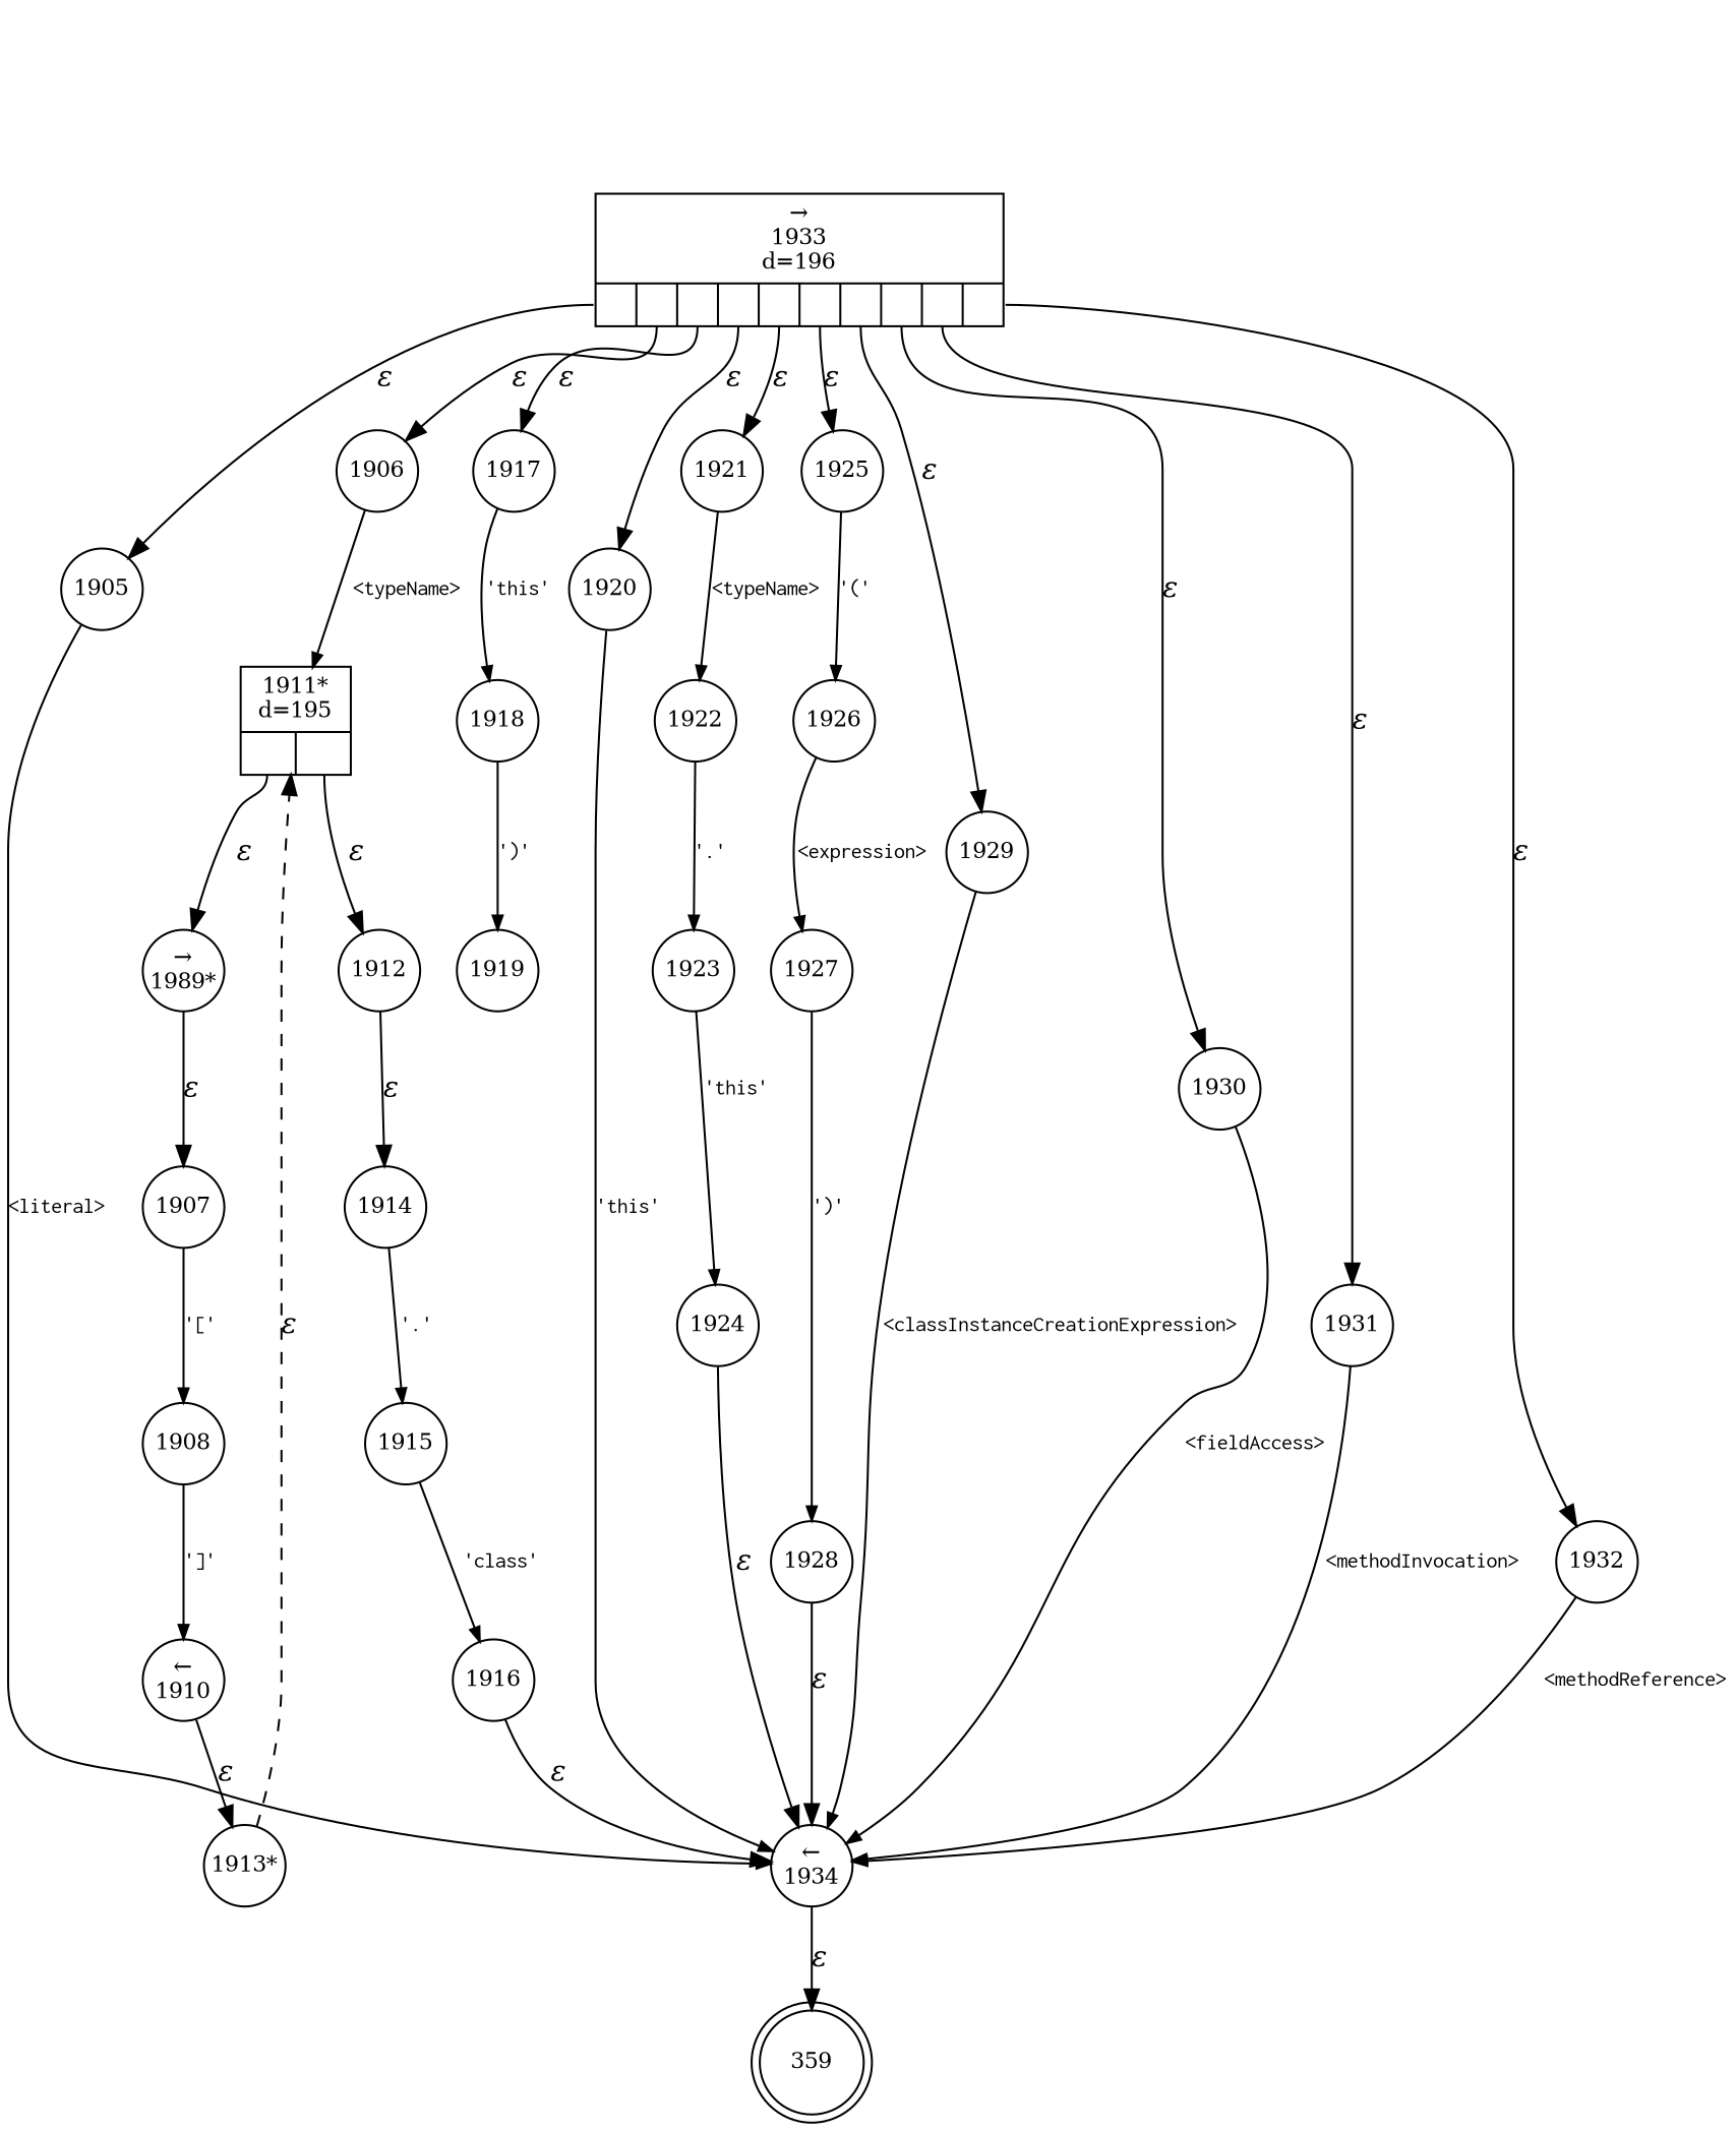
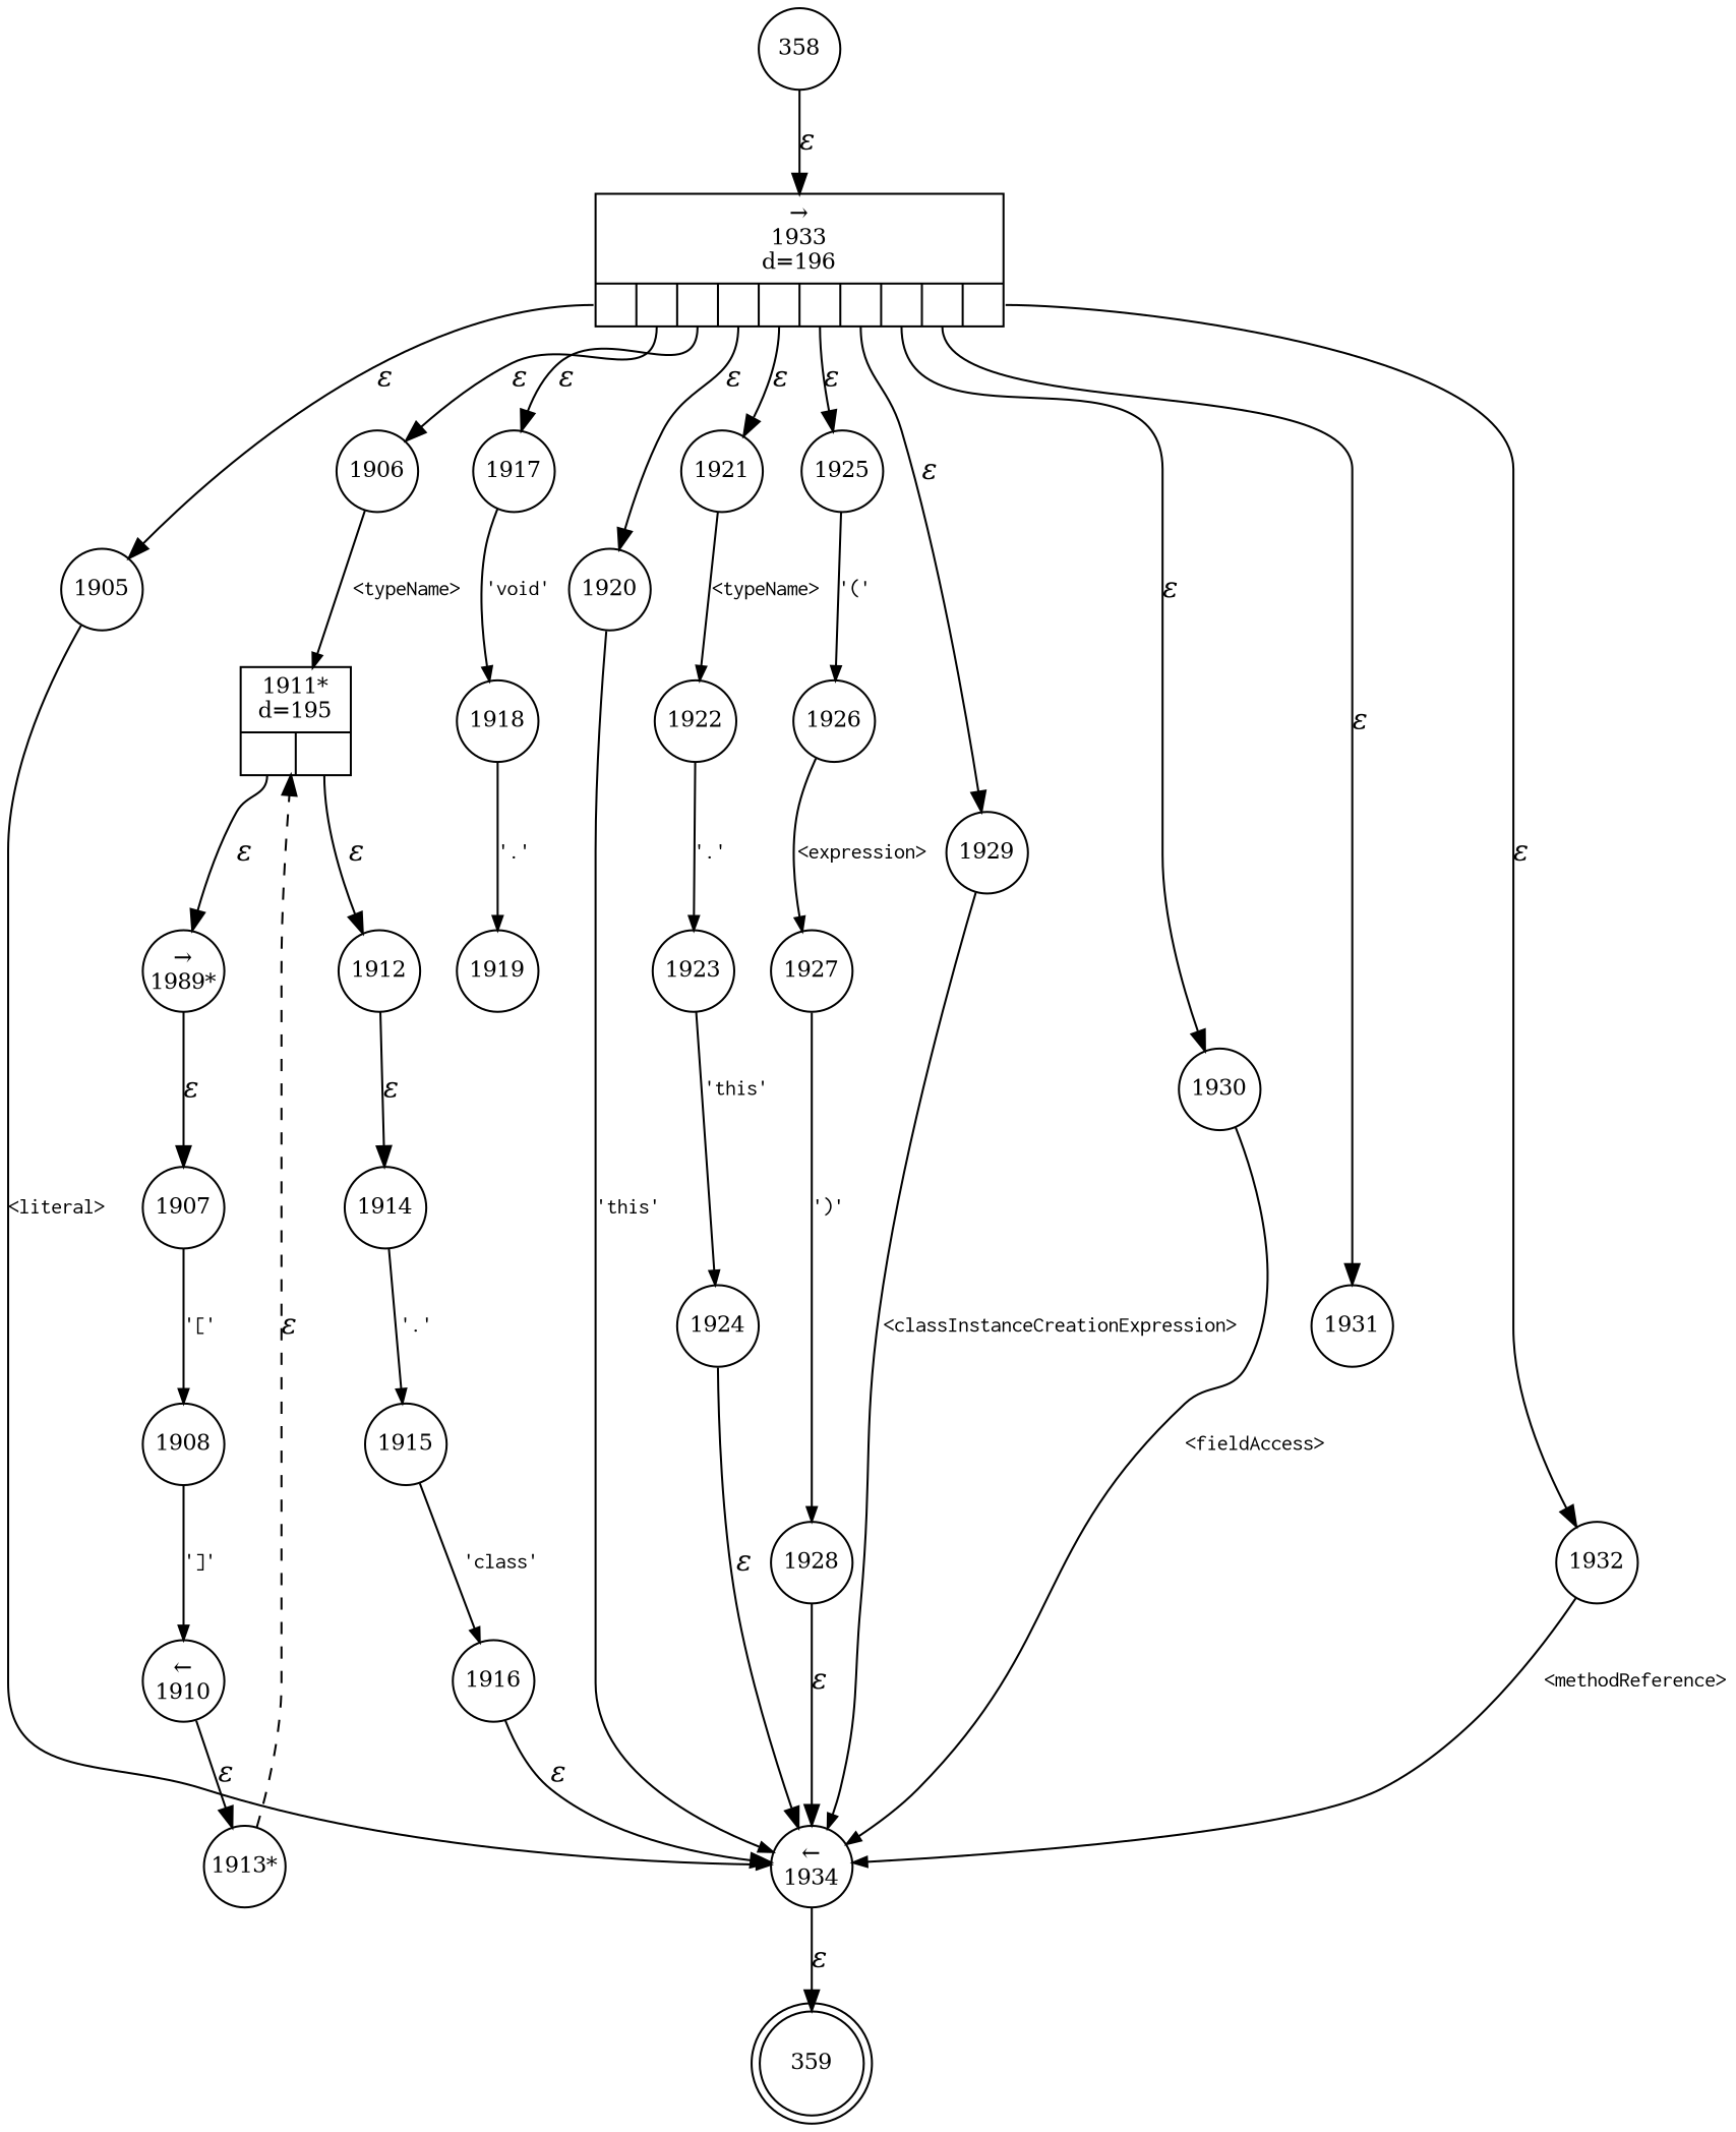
  digraph {
    rankdir=TB
    node [fixedsize=true fontsize=11 shape=circle peripheries=1]
    edge [fontname="Times-Italic"]
    n1 [label=359 shape=doublecircle width=.6 peripheries=""]
    n2 [label=1920 width=.55]
    n3 [label="&larr;\n1934" width=.55]
    n4 [label=1921 width=.55]
    n5 [label=1922 width=.55]
    n6 [label=1923 width=.55]
    n7 [label=1924 width=.55]
    n8 [label=1925 width=.55]
    n9 [label=1926 width=.55]
    n10 [label=1927 width=.55]
    n11 [label=1928 width=.55]
    n12 [label=1929 width=.55]
    n13 [label=1930 width=.55]
    n14 [label=1931 width=.55]
    n15 [label=1932 width=.55]
    n16 [fixedsize=false label="{&rarr;\n1933\nd=196|{<p0>|<p1>|<p2>|<p3>|<p4>|<p5>|<p6>|<p7>|<p8>|<p9>}}" shape=record]
    n17 [label=1905 width=.55]
    n18 [label=1906 width=.55]
    n19 [label=1917 width=.55]
    n20 [fixedsize=false label="{1911*\nd=195|{<p0>|<p1>}}" shape=record]
    n21 [label=1918 width=.55]
+   n22 [label=358 width=.55]
    n23 [label="&rarr;\n1989*" width=.55]
    n24 [label=1912 width=.55]
    n25 [label=1907 width=.55]
    n26 [label=1908 width=.55]
    n27 [label="&larr;\n1910" width=.55]
    n28 [label="1913*" width=.55]
    n29 [label=1914 width=.55]
    n30 [label=1915 width=.55]
    n31 [label=1916 width=.55]
    n32 [label=1919 width=.55]
    n2 -> n3 [arrowhead=normal arrowsize=.7 fontname=Courier fontsize=11 label="'this'"]
    n3 -> n1 [label="&epsilon;"]
    n4 -> n5 [arrowhead=normal arrowsize=.7 fontname=Courier fontsize=11 label="<typeName>"]
    n5 -> n6 [arrowhead=normal arrowsize=.7 fontname=Courier fontsize=11 label="'.'"]
    n6 -> n7 [arrowhead=normal arrowsize=.7 fontname=Courier fontsize=11 label="'this'"]
    n7 -> n3 [label="&epsilon;"]
    n8 -> n9 [arrowhead=normal arrowsize=.7 fontname=Courier fontsize=11 label="'('"]
    n9 -> n10 [arrowhead=normal arrowsize=.7 fontname=Courier fontsize=11 label="<expression>"]
    n10 -> n11 [arrowhead=normal arrowsize=.7 fontname=Courier fontsize=11 label="')'"]
    n11 -> n3 [label="&epsilon;"]
    n12 -> n3 [arrowhead=normal arrowsize=.7 fontname=Courier fontsize=11 label="<classInstanceCreationExpression>"]
    n13 -> n3 [arrowhead=normal arrowsize=.7 fontname=Courier fontsize=11 label="<fieldAccess>"]
-   n14 -> n3 [arrowhead=normal arrowsize=.7 fontname=Courier fontsize=11 label="<methodInvocation>"]
    n15 -> n3 [arrowhead=normal arrowsize=.7 fontname=Courier fontsize=11 label="<methodReference>"]
    n16 -> n2 [label="&epsilon;" tailport=p3]
    n16 -> n4 [label="&epsilon;" tailport=p4]
    n16 -> n8 [label="&epsilon;" tailport=p5]
    n16 -> n12 [label="&epsilon;" tailport=p6]
    n16 -> n13 [label="&epsilon;" tailport=p7]
    n16 -> n14 [label="&epsilon;" tailport=p8]
    n16 -> n15 [label="&epsilon;" tailport=p9]
    n16 -> n17 [label="&epsilon;" tailport=p0]
    n16 -> n18 [label="&epsilon;" tailport=p1]
    n16 -> n19 [label="&epsilon;" tailport=p2]
    n17 -> n3 [arrowhead=normal arrowsize=.7 fontname=Courier fontsize=11 label="<literal>"]
    n18 -> n20 [arrowhead=normal arrowsize=.7 fontname=Courier fontsize=11 label="<typeName>"]
-   n19 -> n21 [arrowhead=normal arrowsize=.7 fontname=Courier fontsize=11 label="'this'"]
+   n19 -> n21 [arrowhead=normal arrowsize=.7 fontname=Courier fontsize=11 label="'void'"]
    n20 -> n23 [label="&epsilon;" tailport=p0]
    n20 -> n24 [label="&epsilon;" tailport=p1]
-   n21 -> n32 [arrowhead=normal arrowsize=.7 fontname=Courier fontsize=11 label="')'"]
+   n21 -> n32 [arrowhead=normal arrowsize=.7 fontname=Courier fontsize=11 label="'.'"]
+   n22 -> n16 [label="&epsilon;"]
    n23 -> n25 [label="&epsilon;"]
    n24 -> n29 [label="&epsilon;"]
    n25 -> n26 [arrowhead=normal arrowsize=.7 fontname=Courier fontsize=11 label="'['"]
    n26 -> n27 [arrowhead=normal arrowsize=.7 fontname=Courier fontsize=11 label="']'"]
    n27 -> n28 [label="&epsilon;"]
    n28 -> n20 [label="&epsilon;" style=dashed]
    n29 -> n30 [arrowhead=normal arrowsize=.7 fontname=Courier fontsize=11 label="'.'"]
    n30 -> n31 [arrowhead=normal arrowsize=.7 fontname=Courier fontsize=11 label="'class'"]
    n31 -> n3 [label="&epsilon;"]
  }
